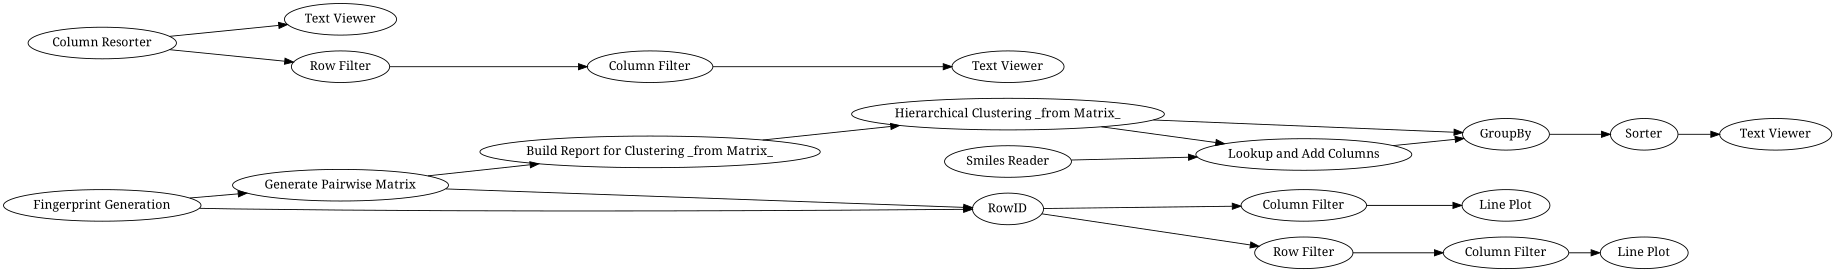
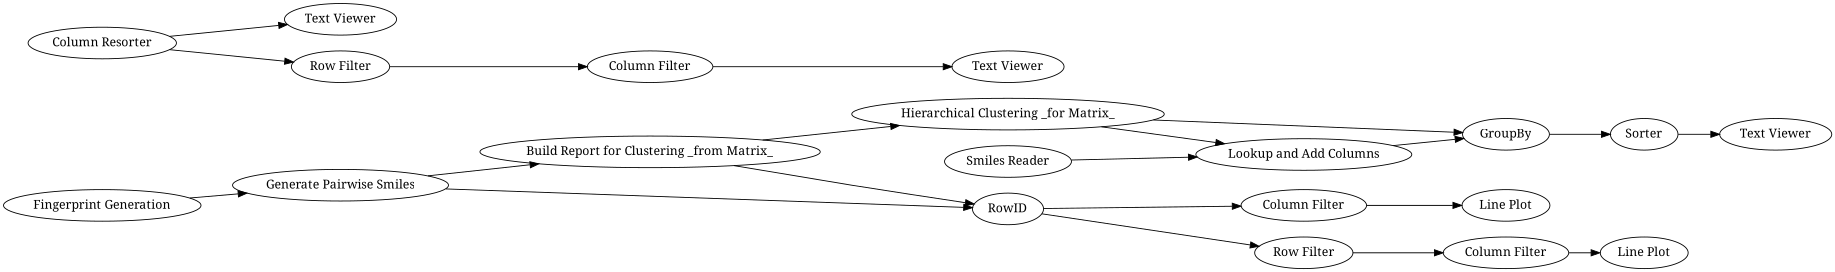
  digraph {
    fontname="Noto Serif"
    rankdir=LR
    node [fontname="Noto Serif"]
    edge [fontname="Noto Serif"]
    n1 [label="Lookup and Add Columns"]
    n2 [label=GroupBy]
    n3 [label="Column Resorter"]
    n4 [label="Text Viewer"]
    n5 [label="Row Filter"]
    n6 [label="Fingerprint Generation"]
-   n7 [label="Generate Pairwise Matrix"]
+   n7 [label="Generate Pairwise Smiles"]
    n8 [label="Build Report for Clustering _from Matrix_"]
    n9 [label=RowID]
-   n10 [label="Hierarchical Clustering _from Matrix_"]
+   n10 [label="Hierarchical Clustering _for Matrix_"]
    n11 [label=Sorter]
    n12 [label="Column Filter"]
    n13 [label="Row Filter"]
    n14 [label="Line Plot"]
    n15 [label="Column Filter"]
    n16 [label="Text Viewer"]
    n17 [label="Text Viewer"]
    n18 [label="Column Filter"]
    n19 [label="Line Plot"]
    n20 [label="Smiles Reader"]
    n1 -> n2
    n2 -> n11
    n3 -> n4
    n3 -> n5
    n5 -> n15
    n6 -> n7
    n7 -> n8
    n7 -> n9
-   n6 -> n9
+   n8 -> n9
    n8 -> n10
    n9 -> n12
    n9 -> n13
    n10 -> n1
    n10 -> n2
    n11 -> n17
    n12 -> n14
    n13 -> n18
    n15 -> n16
    n18 -> n19
    n20 -> n1
  }
